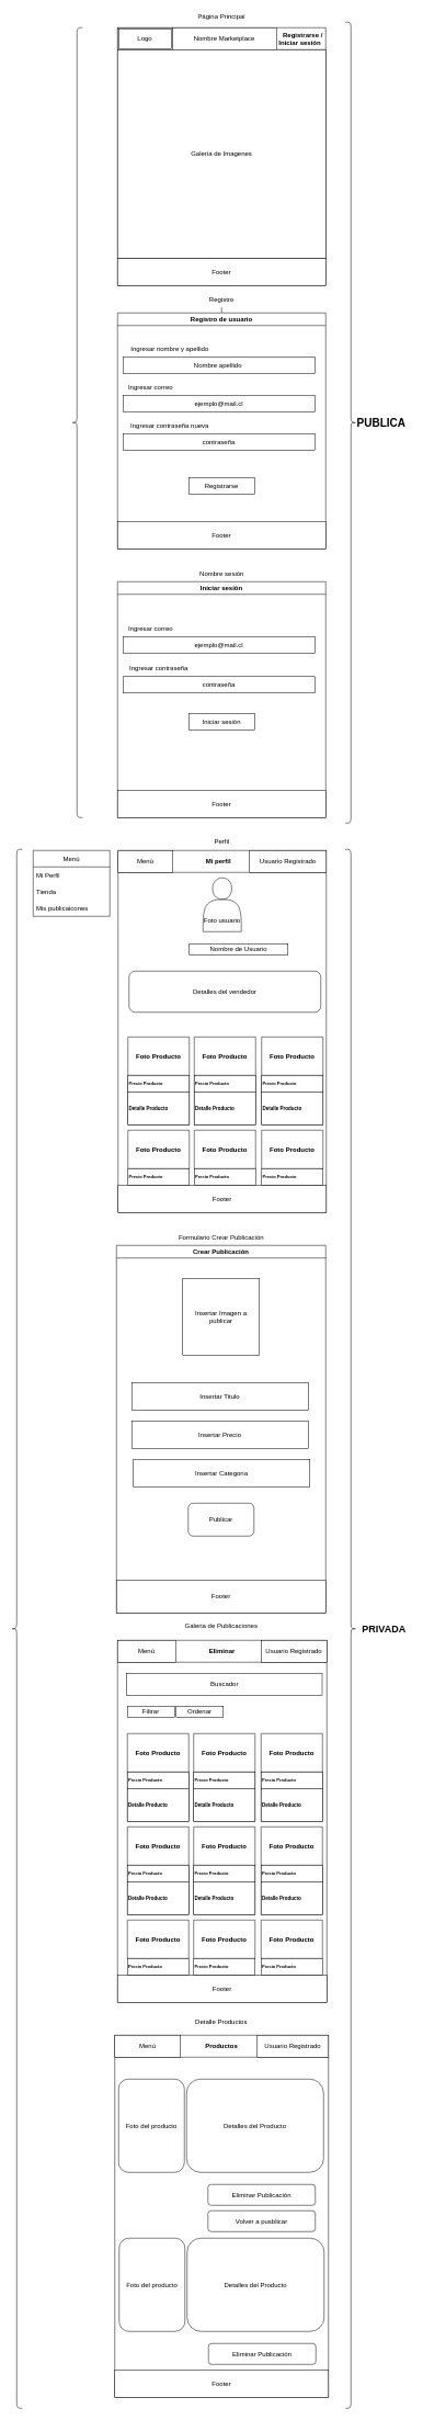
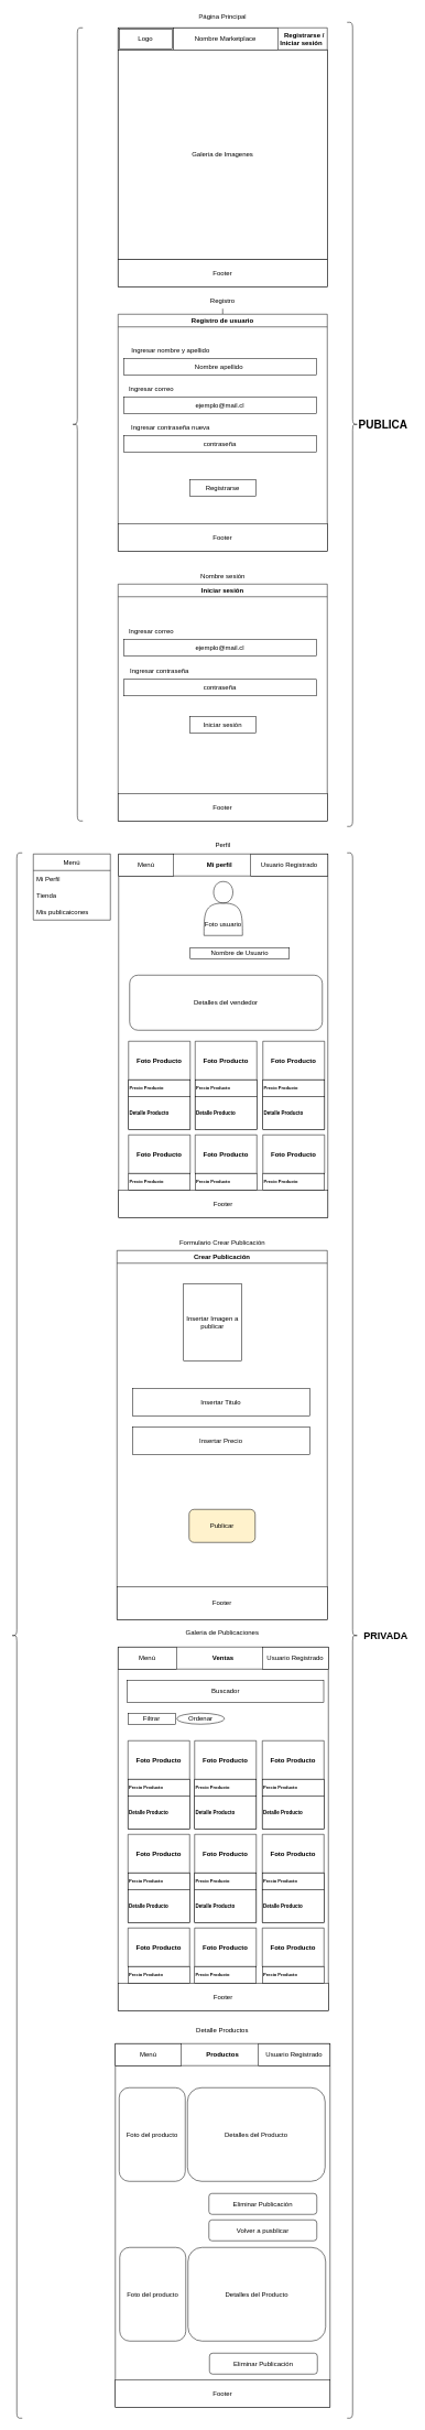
  <mxCell id="0" />
  <mxCell id="1" parent="0" />
  <mxCell id="2" value="Registrarse /&amp;nbsp;&lt;div&gt;Iniciar sesión&amp;nbsp;&amp;nbsp;&lt;/div&gt;" style="swimlane;whiteSpace=wrap;html=1;startSize=40;align=right;" vertex="1" parent="1"><mxGeometry x="214" y="50" width="380" height="470" as="geometry"><mxRectangle x="70" y="120" width="100" height="30" as="alternateBounds" /></mxGeometry></mxCell>
  <mxCell id="3" value="Logo" style="shape=ext;double=1;rounded=0;whiteSpace=wrap;html=1;" vertex="1" parent="2"><mxGeometry width="100" height="40" as="geometry" /></mxCell>
  <mxCell id="4" value="Nombre Marketplace" style="rounded=0;whiteSpace=wrap;html=1;" vertex="1" parent="2"><mxGeometry x="100" width="190" height="40" as="geometry" /></mxCell>
  <mxCell id="5" value="Footer" style="rounded=0;whiteSpace=wrap;html=1;" vertex="1" parent="2"><mxGeometry y="420" width="380" height="50" as="geometry" /></mxCell>
  <mxCell id="6" value="Galeria de Imagenes" style="whiteSpace=wrap;html=1;aspect=fixed;" vertex="1" parent="2"><mxGeometry y="40" width="380" height="380" as="geometry" /></mxCell>
  <mxCell id="7" value="Página Principal" style="text;html=1;strokeColor=none;fillColor=none;align=center;verticalAlign=middle;whiteSpace=wrap;overflow=hidden;" vertex="1" parent="1"><mxGeometry x="299" y="20" width="210" height="20" as="geometry" /></mxCell>
  <mxCell id="8" style="edgeStyle=orthogonalEdgeStyle;rounded=0;orthogonalLoop=1;jettySize=auto;html=1;exitX=0.5;exitY=1;exitDx=0;exitDy=0;entryX=0.5;entryY=0;entryDx=0;entryDy=0;endArrow=none;" edge="1" parent="1" source="9" target="10"><mxGeometry relative="1" as="geometry" /></mxCell>
  <mxCell id="9" value="Registro" style="text;html=1;align=center;verticalAlign=middle;whiteSpace=wrap;rounded=0;" vertex="1" parent="1"><mxGeometry x="374" y="530" width="60" height="30" as="geometry" /></mxCell>
  <mxCell id="10" value="Registro de usuario" style="swimlane;whiteSpace=wrap;html=1;" vertex="1" parent="1"><mxGeometry x="214" y="570" width="380" height="430" as="geometry" /></mxCell>
  <mxCell id="11" value="ejemplo@mail.cl" style="rounded=0;whiteSpace=wrap;html=1;" vertex="1" parent="10"><mxGeometry x="10" y="150" width="350" height="30" as="geometry" /></mxCell>
  <mxCell id="12" value="Footer" style="rounded=0;whiteSpace=wrap;html=1;" vertex="1" parent="10"><mxGeometry y="380" width="380" height="50" as="geometry" /></mxCell>
  <mxCell id="13" value="Ingresar correo" style="text;html=1;align=center;verticalAlign=middle;resizable=0;points=[];autosize=1;strokeColor=none;fillColor=none;" vertex="1" parent="10"><mxGeometry x="10" y="120" width="100" height="30" as="geometry" /></mxCell>
  <mxCell id="14" value="Ingresar contraseña nueva" style="text;html=1;align=center;verticalAlign=middle;resizable=0;points=[];autosize=1;strokeColor=none;fillColor=none;" vertex="1" parent="10"><mxGeometry x="10" y="190" width="170" height="30" as="geometry" /></mxCell>
  <mxCell id="15" value="contraseña" style="rounded=0;whiteSpace=wrap;html=1;" vertex="1" parent="10"><mxGeometry x="10" y="220" width="350" height="30" as="geometry" /></mxCell>
  <mxCell id="16" value="Nombre apellido&amp;nbsp;" style="rounded=0;whiteSpace=wrap;html=1;" vertex="1" parent="10"><mxGeometry x="10" y="80" width="350" height="30" as="geometry" /></mxCell>
  <mxCell id="17" value="Ingresar nombre y apellido" style="text;html=1;align=center;verticalAlign=middle;resizable=0;points=[];autosize=1;strokeColor=none;fillColor=none;" vertex="1" parent="10"><mxGeometry x="10" y="50" width="170" height="30" as="geometry" /></mxCell>
  <mxCell id="18" value="Registrarse" style="rounded=0;whiteSpace=wrap;html=1;" vertex="1" parent="10"><mxGeometry x="130" y="300" width="120" height="30" as="geometry" /></mxCell>
  <mxCell id="19" value="Iniciar sesión" style="swimlane;whiteSpace=wrap;html=1;" vertex="1" parent="1"><mxGeometry x="214" y="1060" width="380" height="430" as="geometry" /></mxCell>
  <mxCell id="20" value="ejemplo@mail.cl" style="rounded=0;whiteSpace=wrap;html=1;" vertex="1" parent="19"><mxGeometry x="10" y="100" width="350" height="30" as="geometry" /></mxCell>
  <mxCell id="21" value="Footer" style="rounded=0;whiteSpace=wrap;html=1;" vertex="1" parent="19"><mxGeometry y="380" width="380" height="50" as="geometry" /></mxCell>
  <mxCell id="22" value="Ingresar correo" style="text;html=1;align=center;verticalAlign=middle;resizable=0;points=[];autosize=1;strokeColor=none;fillColor=none;" vertex="1" parent="19"><mxGeometry x="10" y="70" width="100" height="30" as="geometry" /></mxCell>
  <mxCell id="23" value="Ingresar contraseña" style="text;html=1;align=center;verticalAlign=middle;resizable=0;points=[];autosize=1;strokeColor=none;fillColor=none;" vertex="1" parent="19"><mxGeometry x="10" y="143" width="130" height="30" as="geometry" /></mxCell>
  <mxCell id="24" value="contraseña" style="rounded=0;whiteSpace=wrap;html=1;" vertex="1" parent="19"><mxGeometry x="10" y="173" width="350" height="30" as="geometry" /></mxCell>
  <mxCell id="25" value="Iniciar sesión" style="rounded=0;whiteSpace=wrap;html=1;" vertex="1" parent="19"><mxGeometry x="130" y="240" width="120" height="30" as="geometry" /></mxCell>
  <mxCell id="26" value="Nombre sesión" style="text;html=1;align=center;verticalAlign=middle;resizable=0;points=[];autosize=1;strokeColor=none;fillColor=none;" vertex="1" parent="1"><mxGeometry x="359" y="1030" width="90" height="30" as="geometry" /></mxCell>
  <mxCell id="27" value="Mi perfil&amp;nbsp; &amp;nbsp;&amp;nbsp;" style="swimlane;whiteSpace=wrap;html=1;startSize=40;" vertex="1" parent="1"><mxGeometry x="215" y="1550" width="380" height="660" as="geometry" /></mxCell>
  <mxCell id="28" value="Footer" style="rounded=0;whiteSpace=wrap;html=1;" vertex="1" parent="27"><mxGeometry y="610" width="380" height="50" as="geometry" /></mxCell>
  <mxCell id="29" value="Nombre de Usuario" style="rounded=0;whiteSpace=wrap;html=1;" vertex="1" parent="27"><mxGeometry x="130" y="170" width="180" height="20" as="geometry" /></mxCell>
  <mxCell id="30" value="&lt;h1 style=&quot;margin-top: 0px;&quot;&gt;&lt;br&gt;&lt;/h1&gt;&lt;p&gt;&lt;br&gt;&lt;/p&gt;" style="text;html=1;whiteSpace=wrap;overflow=hidden;rounded=0;" vertex="1" parent="27"><mxGeometry x="16" y="200" width="364" height="120" as="geometry" /></mxCell>
- <mxCell id="31" value="Detalles del vendedor" style="rounded=1;whiteSpace=wrap;html=1;" vertex="1" parent="27"><mxGeometry x="20" y="220" width="350" height="75" as="geometry" /></mxCell>
+ <mxCell id="31" value="Detalles del vendedor" style="rounded=1;whiteSpace=wrap;html=1;" vertex="1" parent="27"><mxGeometry x="20" y="220" width="350" height="100" as="geometry" /></mxCell>
  <mxCell id="32" value="&lt;div&gt;&lt;br&gt;&lt;/div&gt;&lt;div&gt;&lt;br&gt;&lt;/div&gt;&lt;div&gt;&lt;br&gt;&lt;/div&gt;&lt;div&gt;&lt;br&gt;&lt;/div&gt;Foto usuario" style="shape=actor;whiteSpace=wrap;html=1;" vertex="1" parent="27"><mxGeometry x="155" y="50" width="70" height="98" as="geometry" /></mxCell>
  <mxCell id="33" value="Foto Producto" style="swimlane;whiteSpace=wrap;html=1;startSize=70;align=center;" vertex="1" parent="27"><mxGeometry x="262" y="340" width="112" height="160" as="geometry" /></mxCell>
  <mxCell id="34" value="Precio Producto" style="whiteSpace=wrap;html=1;fontSize=8;align=left;fontStyle=1" vertex="1" parent="33"><mxGeometry y="70" width="112" height="30" as="geometry" /></mxCell>
  <mxCell id="35" value="Detalle Producto" style="whiteSpace=wrap;html=1;align=left;fontSize=9;fontStyle=1" vertex="1" parent="33"><mxGeometry y="100" width="112" height="60" as="geometry" /></mxCell>
  <mxCell id="36" value="Foto Producto" style="swimlane;whiteSpace=wrap;html=1;startSize=70;align=center;" vertex="1" parent="27"><mxGeometry x="139" y="340" width="112" height="160" as="geometry" /></mxCell>
  <mxCell id="37" value="Precio Producto" style="whiteSpace=wrap;html=1;fontSize=8;align=left;fontStyle=1" vertex="1" parent="36"><mxGeometry y="70" width="112" height="30" as="geometry" /></mxCell>
  <mxCell id="38" value="Detalle Producto" style="whiteSpace=wrap;html=1;align=left;fontSize=9;fontStyle=1" vertex="1" parent="36"><mxGeometry y="100" width="112" height="60" as="geometry" /></mxCell>
  <mxCell id="39" value="Foto Producto" style="swimlane;whiteSpace=wrap;html=1;startSize=70;align=center;" vertex="1" parent="27"><mxGeometry x="18" y="340" width="112" height="160" as="geometry" /></mxCell>
  <mxCell id="40" value="Precio Producto" style="whiteSpace=wrap;html=1;fontSize=8;align=left;fontStyle=1" vertex="1" parent="39"><mxGeometry y="70" width="112" height="30" as="geometry" /></mxCell>
  <mxCell id="41" value="Detalle Producto" style="whiteSpace=wrap;html=1;align=left;fontSize=9;fontStyle=1" vertex="1" parent="39"><mxGeometry y="100" width="112" height="60" as="geometry" /></mxCell>
  <mxCell id="42" value="" style="group" vertex="1" connectable="0" parent="27"><mxGeometry x="18" y="510" width="112" height="100" as="geometry" /></mxCell>
  <mxCell id="43" value="Foto Producto" style="swimlane;whiteSpace=wrap;html=1;startSize=70;align=center;" vertex="1" parent="42"><mxGeometry width="112" height="70" as="geometry" /></mxCell>
  <mxCell id="44" value="Precio Producto" style="whiteSpace=wrap;html=1;fontSize=8;align=left;fontStyle=1" vertex="1" parent="42"><mxGeometry y="70" width="112" height="30" as="geometry" /></mxCell>
  <mxCell id="45" value="" style="group" vertex="1" connectable="0" parent="27"><mxGeometry x="139" y="510" width="112" height="100" as="geometry" /></mxCell>
  <mxCell id="46" value="Foto Producto" style="swimlane;whiteSpace=wrap;html=1;startSize=70;align=center;" vertex="1" parent="45"><mxGeometry width="112" height="70" as="geometry" /></mxCell>
  <mxCell id="47" value="Precio Producto" style="whiteSpace=wrap;html=1;fontSize=8;align=left;fontStyle=1" vertex="1" parent="45"><mxGeometry y="70" width="112" height="30" as="geometry" /></mxCell>
  <mxCell id="48" value="" style="group" vertex="1" connectable="0" parent="27"><mxGeometry x="262" y="510" width="112" height="100" as="geometry" /></mxCell>
  <mxCell id="49" value="Foto Producto" style="swimlane;whiteSpace=wrap;html=1;startSize=70;align=center;" vertex="1" parent="48"><mxGeometry width="112" height="70" as="geometry" /></mxCell>
  <mxCell id="50" value="Precio Producto" style="whiteSpace=wrap;html=1;fontSize=8;align=left;fontStyle=1" vertex="1" parent="48"><mxGeometry y="70" width="112" height="30" as="geometry" /></mxCell>
  <mxCell id="51" value="Usuario Registrado" style="rounded=0;whiteSpace=wrap;html=1;" vertex="1" parent="27"><mxGeometry x="240" width="140" height="40" as="geometry" /></mxCell>
  <mxCell id="52" value="Menú" style="rounded=0;whiteSpace=wrap;html=1;" vertex="1" parent="27"><mxGeometry width="100" height="40" as="geometry" /></mxCell>
  <mxCell id="53" value="Perfil" style="text;html=1;align=center;verticalAlign=middle;resizable=0;points=[];autosize=1;strokeColor=none;fillColor=none;" vertex="1" parent="1"><mxGeometry x="379" y="1518" width="50" height="30" as="geometry" /></mxCell>
  <mxCell id="54" value="Crear Publicación" style="swimlane;whiteSpace=wrap;html=1;" vertex="1" parent="1"><mxGeometry x="212" y="2270" width="382" height="670" as="geometry" /></mxCell>
  <mxCell id="55" value="Footer" style="rounded=0;whiteSpace=wrap;html=1;" vertex="1" parent="54"><mxGeometry y="610" width="382" height="60" as="geometry" /></mxCell>
- <mxCell id="56" value="Insertar Imagen a publicar" style="whiteSpace=wrap;html=1;aspect=fixed;" vertex="1" parent="54"><mxGeometry x="121" y="60" width="140" height="140" as="geometry" /></mxCell>
+ <mxCell id="56" value="Insertar Imagen a publicar" style="whiteSpace=wrap;html=1;aspect=fixed;" vertex="1" parent="54"><mxGeometry x="121" y="60" width="105" height="140" as="geometry" /></mxCell>
  <mxCell id="57" value="Insertar Titulo" style="rounded=0;whiteSpace=wrap;html=1;" vertex="1" parent="54"><mxGeometry x="28" y="250" width="322" height="50" as="geometry" /></mxCell>
  <mxCell id="58" value="Insertar Precio" style="rounded=0;whiteSpace=wrap;html=1;" vertex="1" parent="54"><mxGeometry x="28" y="320" width="322" height="50" as="geometry" /></mxCell>
- <mxCell id="59" value="Insertar Categoria" style="rounded=0;whiteSpace=wrap;html=1;" vertex="1" parent="54"><mxGeometry x="31" y="390" width="322" height="50" as="geometry" /></mxCell>
- <mxCell id="60" value="Publicar" style="rounded=1;whiteSpace=wrap;html=1;" vertex="1" parent="54"><mxGeometry x="131" y="470" width="120" height="60" as="geometry" /></mxCell>
+ <mxCell id="60" value="Publicar" style="rounded=1;whiteSpace=wrap;html=1;fillColor=#fff2cc;" vertex="1" parent="54"><mxGeometry x="131" y="470" width="120" height="60" as="geometry" /></mxCell>
  <mxCell id="61" value="Formulario Crear Publicación" style="text;html=1;align=center;verticalAlign=middle;resizable=0;points=[];autosize=1;strokeColor=none;fillColor=none;" vertex="1" parent="1"><mxGeometry x="313" y="2240" width="180" height="30" as="geometry" /></mxCell>
- <mxCell id="62" value="Eliminar" style="swimlane;whiteSpace=wrap;html=1;startSize=40;" vertex="1" parent="1"><mxGeometry x="214" y="2990" width="382" height="660" as="geometry" /></mxCell>
+ <mxCell id="62" value="Ventas" style="swimlane;whiteSpace=wrap;html=1;startSize=40;" vertex="1" parent="1"><mxGeometry x="214" y="2990" width="382" height="660" as="geometry" /></mxCell>
  <mxCell id="63" value="Footer" style="rounded=0;whiteSpace=wrap;html=1;" vertex="1" parent="62"><mxGeometry y="610" width="382" height="50" as="geometry" /></mxCell>
  <mxCell id="64" value="&lt;h1 style=&quot;margin-top: 0px;&quot;&gt;&lt;br&gt;&lt;/h1&gt;&lt;p&gt;&lt;br&gt;&lt;/p&gt;" style="text;html=1;whiteSpace=wrap;overflow=hidden;rounded=0;" vertex="1" parent="62"><mxGeometry x="16" y="200" width="364" height="120" as="geometry" /></mxCell>
  <mxCell id="65" value="Foto Producto" style="swimlane;whiteSpace=wrap;html=1;startSize=70;align=center;" vertex="1" parent="62"><mxGeometry x="262" y="340" width="112" height="160" as="geometry" /></mxCell>
  <mxCell id="66" value="Precio Producto" style="whiteSpace=wrap;html=1;fontSize=8;align=left;fontStyle=1" vertex="1" parent="65"><mxGeometry y="70" width="112" height="30" as="geometry" /></mxCell>
  <mxCell id="67" value="Detalle Producto" style="whiteSpace=wrap;html=1;align=left;fontSize=9;fontStyle=1" vertex="1" parent="65"><mxGeometry y="100" width="112" height="60" as="geometry" /></mxCell>
  <mxCell id="68" value="Foto Producto" style="swimlane;whiteSpace=wrap;html=1;startSize=70;align=center;" vertex="1" parent="62"><mxGeometry x="139" y="340" width="112" height="160" as="geometry" /></mxCell>
  <mxCell id="69" value="Precio Producto" style="whiteSpace=wrap;html=1;fontSize=8;align=left;fontStyle=1" vertex="1" parent="68"><mxGeometry y="70" width="112" height="30" as="geometry" /></mxCell>
  <mxCell id="70" value="Detalle Producto" style="whiteSpace=wrap;html=1;align=left;fontSize=9;fontStyle=1" vertex="1" parent="68"><mxGeometry y="100" width="112" height="60" as="geometry" /></mxCell>
  <mxCell id="71" value="Foto Producto" style="swimlane;whiteSpace=wrap;html=1;startSize=70;align=center;" vertex="1" parent="62"><mxGeometry x="18" y="340" width="112" height="160" as="geometry" /></mxCell>
  <mxCell id="72" value="Precio Producto" style="whiteSpace=wrap;html=1;fontSize=8;align=left;fontStyle=1" vertex="1" parent="71"><mxGeometry y="70" width="112" height="30" as="geometry" /></mxCell>
  <mxCell id="73" value="Detalle Producto" style="whiteSpace=wrap;html=1;align=left;fontSize=9;fontStyle=1" vertex="1" parent="71"><mxGeometry y="100" width="112" height="60" as="geometry" /></mxCell>
  <mxCell id="74" value="" style="group" vertex="1" connectable="0" parent="62"><mxGeometry x="18" y="510" width="112" height="100" as="geometry" /></mxCell>
  <mxCell id="75" value="Foto Producto" style="swimlane;whiteSpace=wrap;html=1;startSize=70;align=center;" vertex="1" parent="74"><mxGeometry width="112" height="70" as="geometry" /></mxCell>
  <mxCell id="76" value="Precio Producto" style="whiteSpace=wrap;html=1;fontSize=8;align=left;fontStyle=1" vertex="1" parent="74"><mxGeometry y="70" width="112" height="30" as="geometry" /></mxCell>
  <mxCell id="77" value="" style="group" vertex="1" connectable="0" parent="62"><mxGeometry x="139" y="510" width="112" height="100" as="geometry" /></mxCell>
  <mxCell id="78" value="Foto Producto" style="swimlane;whiteSpace=wrap;html=1;startSize=70;align=center;" vertex="1" parent="77"><mxGeometry width="112" height="70" as="geometry" /></mxCell>
  <mxCell id="79" value="Precio Producto" style="whiteSpace=wrap;html=1;fontSize=8;align=left;fontStyle=1" vertex="1" parent="77"><mxGeometry y="70" width="112" height="30" as="geometry" /></mxCell>
  <mxCell id="80" value="" style="group" vertex="1" connectable="0" parent="62"><mxGeometry x="262" y="510" width="112" height="100" as="geometry" /></mxCell>
  <mxCell id="81" value="Foto Producto" style="swimlane;whiteSpace=wrap;html=1;startSize=70;align=center;" vertex="1" parent="80"><mxGeometry width="112" height="70" as="geometry" /></mxCell>
  <mxCell id="82" value="Precio Producto" style="whiteSpace=wrap;html=1;fontSize=8;align=left;fontStyle=1" vertex="1" parent="80"><mxGeometry y="70" width="112" height="30" as="geometry" /></mxCell>
  <mxCell id="83" value="Foto Producto" style="swimlane;whiteSpace=wrap;html=1;startSize=70;align=center;" vertex="1" parent="62"><mxGeometry x="18" y="170" width="112" height="160" as="geometry" /></mxCell>
  <mxCell id="84" value="Precio Producto" style="whiteSpace=wrap;html=1;fontSize=8;align=left;fontStyle=1" vertex="1" parent="83"><mxGeometry y="70" width="112" height="30" as="geometry" /></mxCell>
  <mxCell id="85" value="Detalle Producto" style="whiteSpace=wrap;html=1;align=left;fontSize=9;fontStyle=1" vertex="1" parent="83"><mxGeometry y="100" width="112" height="60" as="geometry" /></mxCell>
  <mxCell id="86" value="Foto Producto" style="swimlane;whiteSpace=wrap;html=1;startSize=70;align=center;" vertex="1" parent="62"><mxGeometry x="139" y="170" width="112" height="160" as="geometry" /></mxCell>
  <mxCell id="87" value="Precio Producto" style="whiteSpace=wrap;html=1;fontSize=8;align=left;fontStyle=1" vertex="1" parent="86"><mxGeometry y="70" width="112" height="30" as="geometry" /></mxCell>
  <mxCell id="88" value="Detalle Producto" style="whiteSpace=wrap;html=1;align=left;fontSize=9;fontStyle=1" vertex="1" parent="86"><mxGeometry y="100" width="112" height="60" as="geometry" /></mxCell>
  <mxCell id="89" value="Foto Producto" style="swimlane;whiteSpace=wrap;html=1;startSize=70;align=center;" vertex="1" parent="62"><mxGeometry x="262" y="170" width="112" height="160" as="geometry" /></mxCell>
  <mxCell id="90" value="Precio Producto" style="whiteSpace=wrap;html=1;fontSize=8;align=left;fontStyle=1" vertex="1" parent="89"><mxGeometry y="70" width="112" height="30" as="geometry" /></mxCell>
  <mxCell id="91" value="Detalle Producto" style="whiteSpace=wrap;html=1;align=left;fontSize=9;fontStyle=1" vertex="1" parent="89"><mxGeometry y="100" width="112" height="60" as="geometry" /></mxCell>
  <mxCell id="92" value="Buscador" style="rounded=0;whiteSpace=wrap;html=1;" vertex="1" parent="62"><mxGeometry x="16.5" y="60" width="357" height="40" as="geometry" /></mxCell>
  <mxCell id="93" value="Usuario Registrado" style="rounded=0;whiteSpace=wrap;html=1;" vertex="1" parent="62"><mxGeometry x="262" width="120" height="40" as="geometry" /></mxCell>
  <mxCell id="94" value="Menú" style="rounded=0;whiteSpace=wrap;html=1;" vertex="1" parent="62"><mxGeometry width="106" height="40" as="geometry" /></mxCell>
  <mxCell id="95" value="Filtrar" style="rounded=0;whiteSpace=wrap;html=1;" vertex="1" parent="62"><mxGeometry x="18" y="120" width="86" height="20" as="geometry" /></mxCell>
- <mxCell id="96" value="Ordenar" style="rounded=0;whiteSpace=wrap;html=1;" vertex="1" parent="62"><mxGeometry x="107" y="120" width="86" height="20" as="geometry" /></mxCell>
+ <mxCell id="96" value="Ordenar" style="ellipse;whiteSpace=wrap;html=1;" vertex="1" parent="62"><mxGeometry x="107" y="120" width="86" height="20" as="geometry" /></mxCell>
  <mxCell id="97" value="Galeria de Publicaciones" style="text;html=1;align=center;verticalAlign=middle;resizable=0;points=[];autosize=1;strokeColor=none;fillColor=none;" vertex="1" parent="1"><mxGeometry x="323" y="2948" width="160" height="30" as="geometry" /></mxCell>
  <mxCell id="98" value="Detalle Productos" style="text;html=1;align=center;verticalAlign=middle;resizable=0;points=[];autosize=1;strokeColor=none;fillColor=none;" vertex="1" parent="1"><mxGeometry x="343" y="3670" width="120" height="30" as="geometry" /></mxCell>
  <mxCell id="99" value="Productos" style="swimlane;whiteSpace=wrap;html=1;startSize=40;" vertex="1" parent="1"><mxGeometry x="209" y="3710" width="390" height="660" as="geometry" /></mxCell>
  <mxCell id="100" value="Footer" style="rounded=0;whiteSpace=wrap;html=1;" vertex="1" parent="99"><mxGeometry y="610" width="390" height="50" as="geometry" /></mxCell>
  <mxCell id="101" value="Detalles del Producto" style="rounded=1;whiteSpace=wrap;html=1;" vertex="1" parent="99"><mxGeometry x="131" y="80" width="250" height="170" as="geometry" /></mxCell>
  <mxCell id="102" value="Usuario Registrado" style="rounded=0;whiteSpace=wrap;html=1;" vertex="1" parent="99"><mxGeometry x="260" width="130" height="40" as="geometry" /></mxCell>
  <mxCell id="103" value="Menú" style="rounded=0;whiteSpace=wrap;html=1;" vertex="1" parent="99"><mxGeometry width="120" height="40" as="geometry" /></mxCell>
  <mxCell id="104" value="Foto del producto" style="rounded=1;whiteSpace=wrap;html=1;" vertex="1" parent="99"><mxGeometry x="7" y="80" width="120" height="170" as="geometry" /></mxCell>
  <mxCell id="105" value="Eliminar Publicación" style="rounded=1;whiteSpace=wrap;html=1;" vertex="1" parent="99"><mxGeometry x="170" y="272" width="196" height="38" as="geometry" /></mxCell>
  <mxCell id="106" value="Volver a pusblicar" style="rounded=1;whiteSpace=wrap;html=1;" vertex="1" parent="99"><mxGeometry x="170" y="320" width="196" height="38" as="geometry" /></mxCell>
  <mxCell id="107" value="Detalles del Producto" style="rounded=1;whiteSpace=wrap;html=1;" vertex="1" parent="99"><mxGeometry x="132" y="370" width="250" height="170" as="geometry" /></mxCell>
  <mxCell id="108" value="Foto del producto" style="rounded=1;whiteSpace=wrap;html=1;" vertex="1" parent="99"><mxGeometry x="8" y="370" width="120" height="170" as="geometry" /></mxCell>
  <mxCell id="109" value="Eliminar Publicación" style="rounded=1;whiteSpace=wrap;html=1;" vertex="1" parent="99"><mxGeometry x="171" y="562" width="196" height="38" as="geometry" /></mxCell>
  <mxCell id="110" value="Menú" style="swimlane;fontStyle=0;childLayout=stackLayout;horizontal=1;startSize=30;horizontalStack=0;resizeParent=1;resizeParentMax=0;resizeLast=0;collapsible=1;marginBottom=0;whiteSpace=wrap;html=1;" vertex="1" parent="1"><mxGeometry x="60" y="1550" width="140" height="120" as="geometry" /></mxCell>
  <mxCell id="111" value="Mi Perfil" style="text;strokeColor=none;fillColor=none;align=left;verticalAlign=middle;spacingLeft=4;spacingRight=4;overflow=hidden;points=[[0,0.5],[1,0.5]];portConstraint=eastwest;rotatable=0;whiteSpace=wrap;html=1;" vertex="1" parent="110"><mxGeometry y="30" width="140" height="30" as="geometry" /></mxCell>
  <mxCell id="112" value="Tienda" style="text;strokeColor=none;fillColor=none;align=left;verticalAlign=middle;spacingLeft=4;spacingRight=4;overflow=hidden;points=[[0,0.5],[1,0.5]];portConstraint=eastwest;rotatable=0;whiteSpace=wrap;html=1;" vertex="1" parent="110"><mxGeometry y="60" width="140" height="30" as="geometry" /></mxCell>
  <mxCell id="113" value="Mis publicaicones" style="text;strokeColor=none;fillColor=none;align=left;verticalAlign=middle;spacingLeft=4;spacingRight=4;overflow=hidden;points=[[0,0.5],[1,0.5]];portConstraint=eastwest;rotatable=0;whiteSpace=wrap;html=1;" vertex="1" parent="110"><mxGeometry y="90" width="140" height="30" as="geometry" /></mxCell>
  <mxCell id="114" value="" style="shape=curlyBracket;whiteSpace=wrap;html=1;rounded=1;labelPosition=left;verticalLabelPosition=middle;align=right;verticalAlign=middle;" vertex="1" parent="1"><mxGeometry x="130" y="50" width="20" height="1440" as="geometry" /></mxCell>
  <mxCell id="115" value="" style="shape=curlyBracket;whiteSpace=wrap;html=1;rounded=1;flipH=1;labelPosition=right;verticalLabelPosition=middle;align=left;verticalAlign=middle;" vertex="1" parent="1"><mxGeometry x="630" y="40" width="20" height="1460" as="geometry" /></mxCell>
  <mxCell id="116" value="PUBLICA" style="text;html=1;align=center;verticalAlign=middle;resizable=0;points=[];autosize=1;strokeColor=none;fillColor=none;fontSize=20;fontStyle=1" vertex="1" parent="1"><mxGeometry x="640" y="750" width="110" height="40" as="geometry" /></mxCell>
  <mxCell id="117" value="" style="shape=curlyBracket;whiteSpace=wrap;html=1;rounded=1;labelPosition=left;verticalLabelPosition=middle;align=right;verticalAlign=middle;" vertex="1" parent="1"><mxGeometry x="20" y="1548" width="20" height="2842" as="geometry" /></mxCell>
  <mxCell id="118" value="" style="shape=curlyBracket;whiteSpace=wrap;html=1;rounded=1;flipH=1;labelPosition=right;verticalLabelPosition=middle;align=left;verticalAlign=middle;" vertex="1" parent="1"><mxGeometry x="630" y="1548" width="20" height="2842" as="geometry" /></mxCell>
  <mxCell id="119" value="&lt;b&gt;&lt;font style=&quot;font-size: 18px;&quot;&gt;PRIVADA&lt;/font&gt;&lt;/b&gt;" style="text;html=1;align=center;verticalAlign=middle;resizable=0;points=[];autosize=1;strokeColor=none;fillColor=none;" vertex="1" parent="1"><mxGeometry x="650" y="2950" width="100" height="40" as="geometry" /></mxCell>
